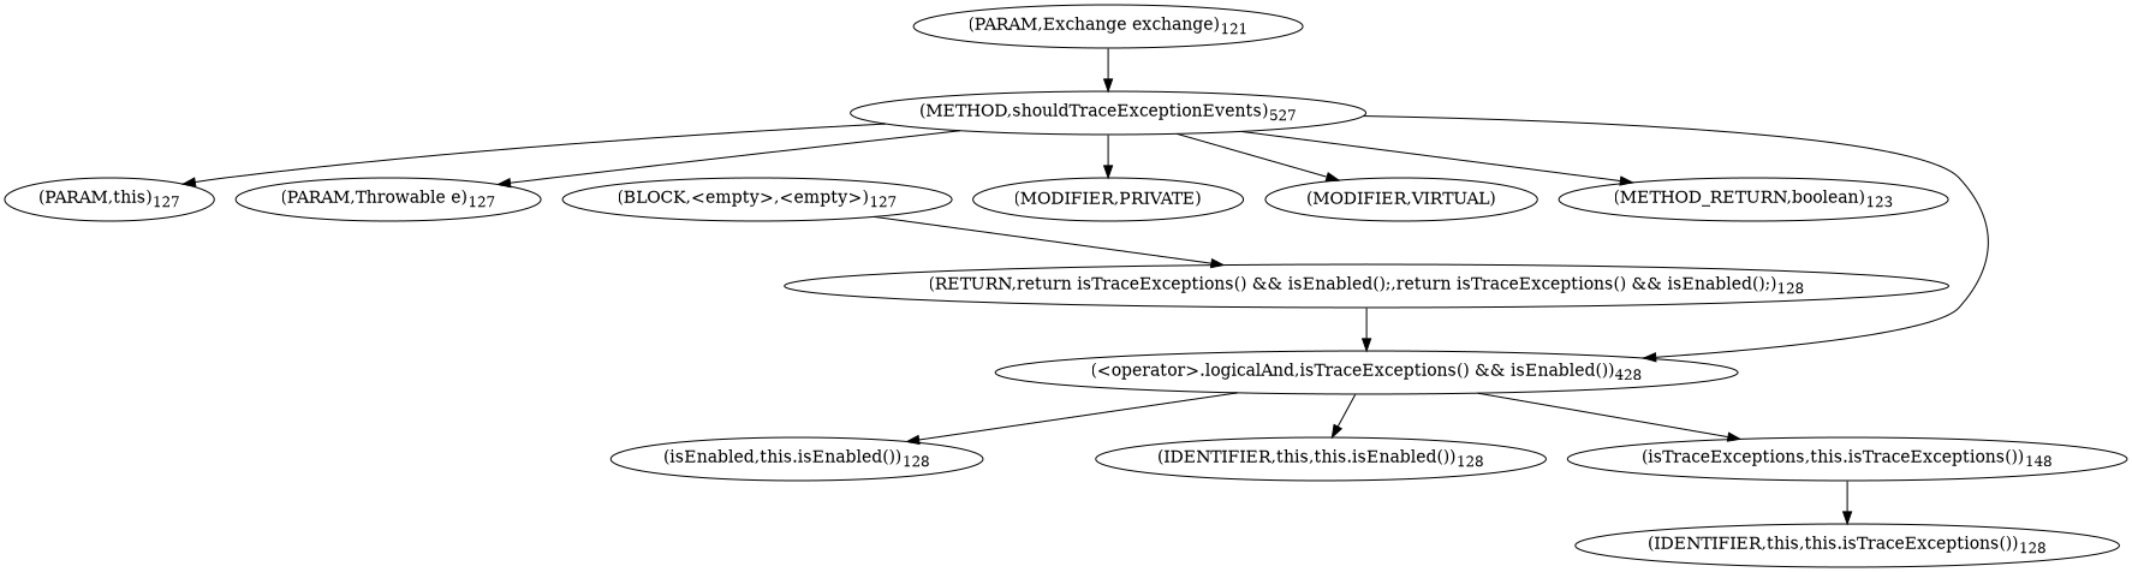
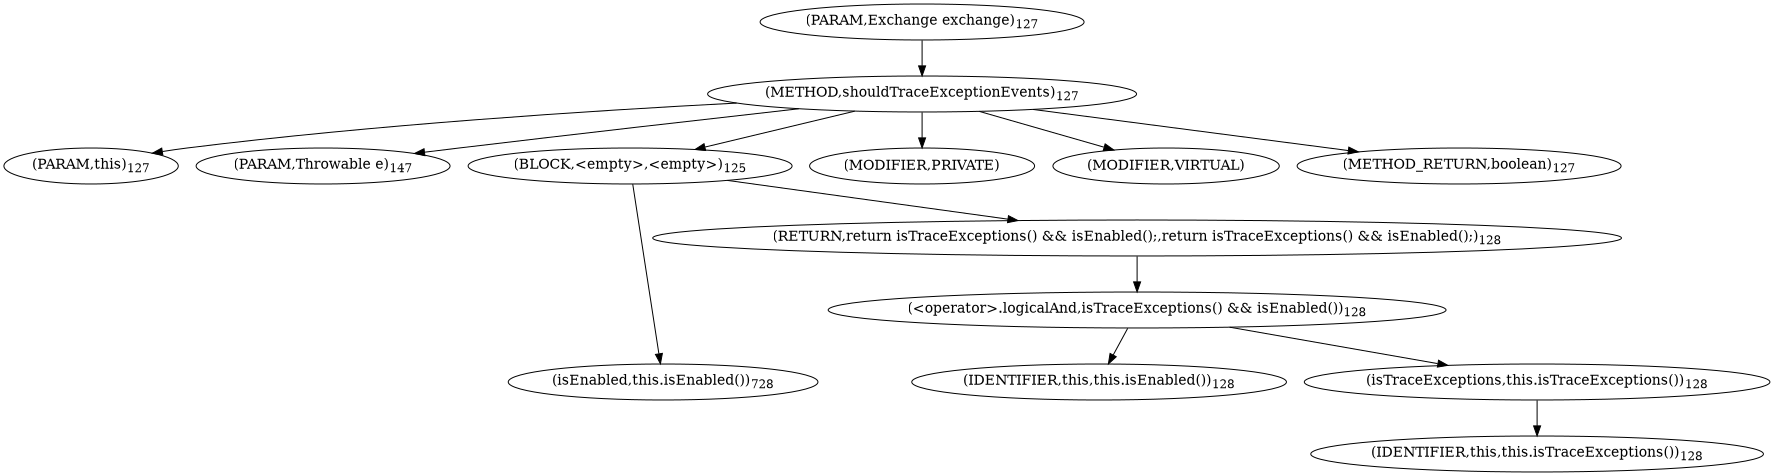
  digraph {
-   n1 [label=<(METHOD,shouldTraceExceptionEvents)<SUB>527</SUB>>]
+   n1 [label=<(METHOD,shouldTraceExceptionEvents)<SUB>127</SUB>>]
    n2 [label=<(PARAM,this)<SUB>127</SUB>>]
-   n3 [label=<(PARAM,Throwable e)<SUB>127</SUB>>]
-   n4 [label=<(BLOCK,&lt;empty&gt;,&lt;empty&gt;)<SUB>127</SUB>>]
+   n3 [label=<(PARAM,Throwable e)<SUB>147</SUB>>]
+   n4 [label=<(BLOCK,&lt;empty&gt;,&lt;empty&gt;)<SUB>125</SUB>>]
    n5 [label=<(MODIFIER,PRIVATE)>]
    n6 [label=<(MODIFIER,VIRTUAL)>]
-   n7 [label=<(METHOD_RETURN,boolean)<SUB>123</SUB>>]
-   n8 [label=<(PARAM,Exchange exchange)<SUB>121</SUB>>]
+   n7 [label=<(METHOD_RETURN,boolean)<SUB>127</SUB>>]
+   n8 [label=<(PARAM,Exchange exchange)<SUB>127</SUB>>]
    n9 [label=<(RETURN,return isTraceExceptions() &amp;&amp; isEnabled();,return isTraceExceptions() &amp;&amp; isEnabled();)<SUB>128</SUB>>]
-   n10 [label=<(&lt;operator&gt;.logicalAnd,isTraceExceptions() &amp;&amp; isEnabled())<SUB>428</SUB>>]
-   n11 [label=<(isTraceExceptions,this.isTraceExceptions())<SUB>148</SUB>>]
-   n12 [label=<(isEnabled,this.isEnabled())<SUB>128</SUB>>]
+   n10 [label=<(&lt;operator&gt;.logicalAnd,isTraceExceptions() &amp;&amp; isEnabled())<SUB>128</SUB>>]
+   n11 [label=<(isTraceExceptions,this.isTraceExceptions())<SUB>128</SUB>>]
+   n12 [label=<(isEnabled,this.isEnabled())<SUB>728</SUB>>]
    n13 [label=<(IDENTIFIER,this,this.isEnabled())<SUB>128</SUB>>]
    n14 [label=<(IDENTIFIER,this,this.isTraceExceptions())<SUB>128</SUB>>]
    n1 -> n2
    n1 -> n3
-   n1 -> n10
+   n1 -> n4
    n1 -> n5
    n1 -> n6
    n1 -> n7
    n4 -> n9
    n8 -> n1
    n9 -> n10
    n10 -> n11
-   n10 -> n12
+   n4 -> n12
    n10 -> n13
    n11 -> n14
  }
